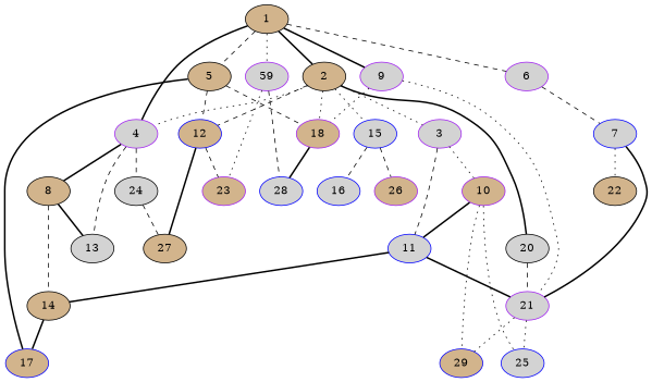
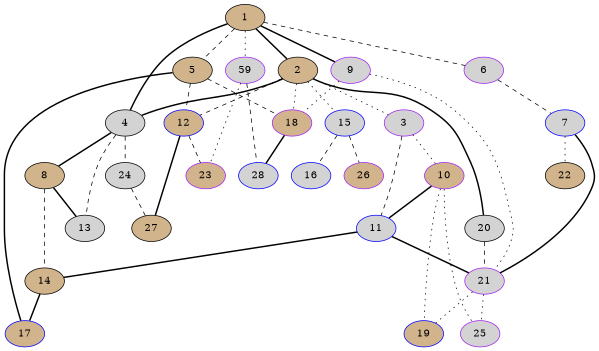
  graph {
    node [color=purple fillcolor=lightgrey style=filled]
    edge [style=dashed weight=1.0]
    1 [color=black fillcolor=tan]
    2 [color=black fillcolor=tan]
-   4
+   4 [color=black]
    5 [color=black fillcolor=tan]
    6
    9
    n7 [label=59]
    3
    12 [color=blue fillcolor=tan]
    15 [color=blue]
    18 [fillcolor=tan]
    20 [color=black]
    8 [color=black fillcolor=tan]
    13 [color=black]
    24 [color=black]
    17 [color=blue fillcolor=tan]
    7 [color=blue]
    21
    23 [fillcolor=tan]
    28 [color=blue]
    10 [fillcolor=tan]
    11 [color=blue]
    27 [color=black fillcolor=tan]
    16 [color=blue]
    26 [fillcolor=tan]
-   29 [color=blue fillcolor=tan]
-   25 [color=blue]
+   29 [color=blue fillcolor=tan label=19]
+   25
    14 [color=black fillcolor=tan]
    22 [color=black fillcolor=tan]
    1 -- 2 [style=bold]
    1 -- 4 [style=bold]
    1 -- 5
    1 -- 6
    1 -- 9 [style=bold]
    1 -- n7 [style=dotted weight=2.0]
-   2 -- 4 [style=dotted]
+   2 -- 4 [style=bold]
    2 -- 3 [style=dotted]
    2 -- 12
    2 -- 15 [style=dotted]
    2 -- 18 [style=dotted]
    2 -- 20 [style=bold]
    4 -- 8 [style=bold]
    4 -- 13
    4 -- 24
    5 -- 12
    5 -- 18 [weight=2.0]
    5 -- 17 [style=bold]
    6 -- 7
    9 -- 18 [style=dotted]
    9 -- 21 [style=dotted]
    n7 -- 23 [style=dotted]
    n7 -- 28
    3 -- 10 [style=dotted]
    3 -- 11
    12 -- 23
    12 -- 27 [style=bold]
    15 -- 16
    15 -- 26
    18 -- 28 [style=bold]
    20 -- 21
    8 -- 13 [style=bold]
    8 -- 14
    24 -- 27
    7 -- 21 [style=bold]
    7 -- 22 [style=dotted]
    21 -- 29 [style=dotted]
    21 -- 25 [style=dotted]
    10 -- 11 [style=bold]
    10 -- 29 [style=dotted]
    10 -- 25 [style=dotted]
    11 -- 21 [style=bold]
    11 -- 14 [style=bold]
    14 -- 17 [style=bold]
  }
